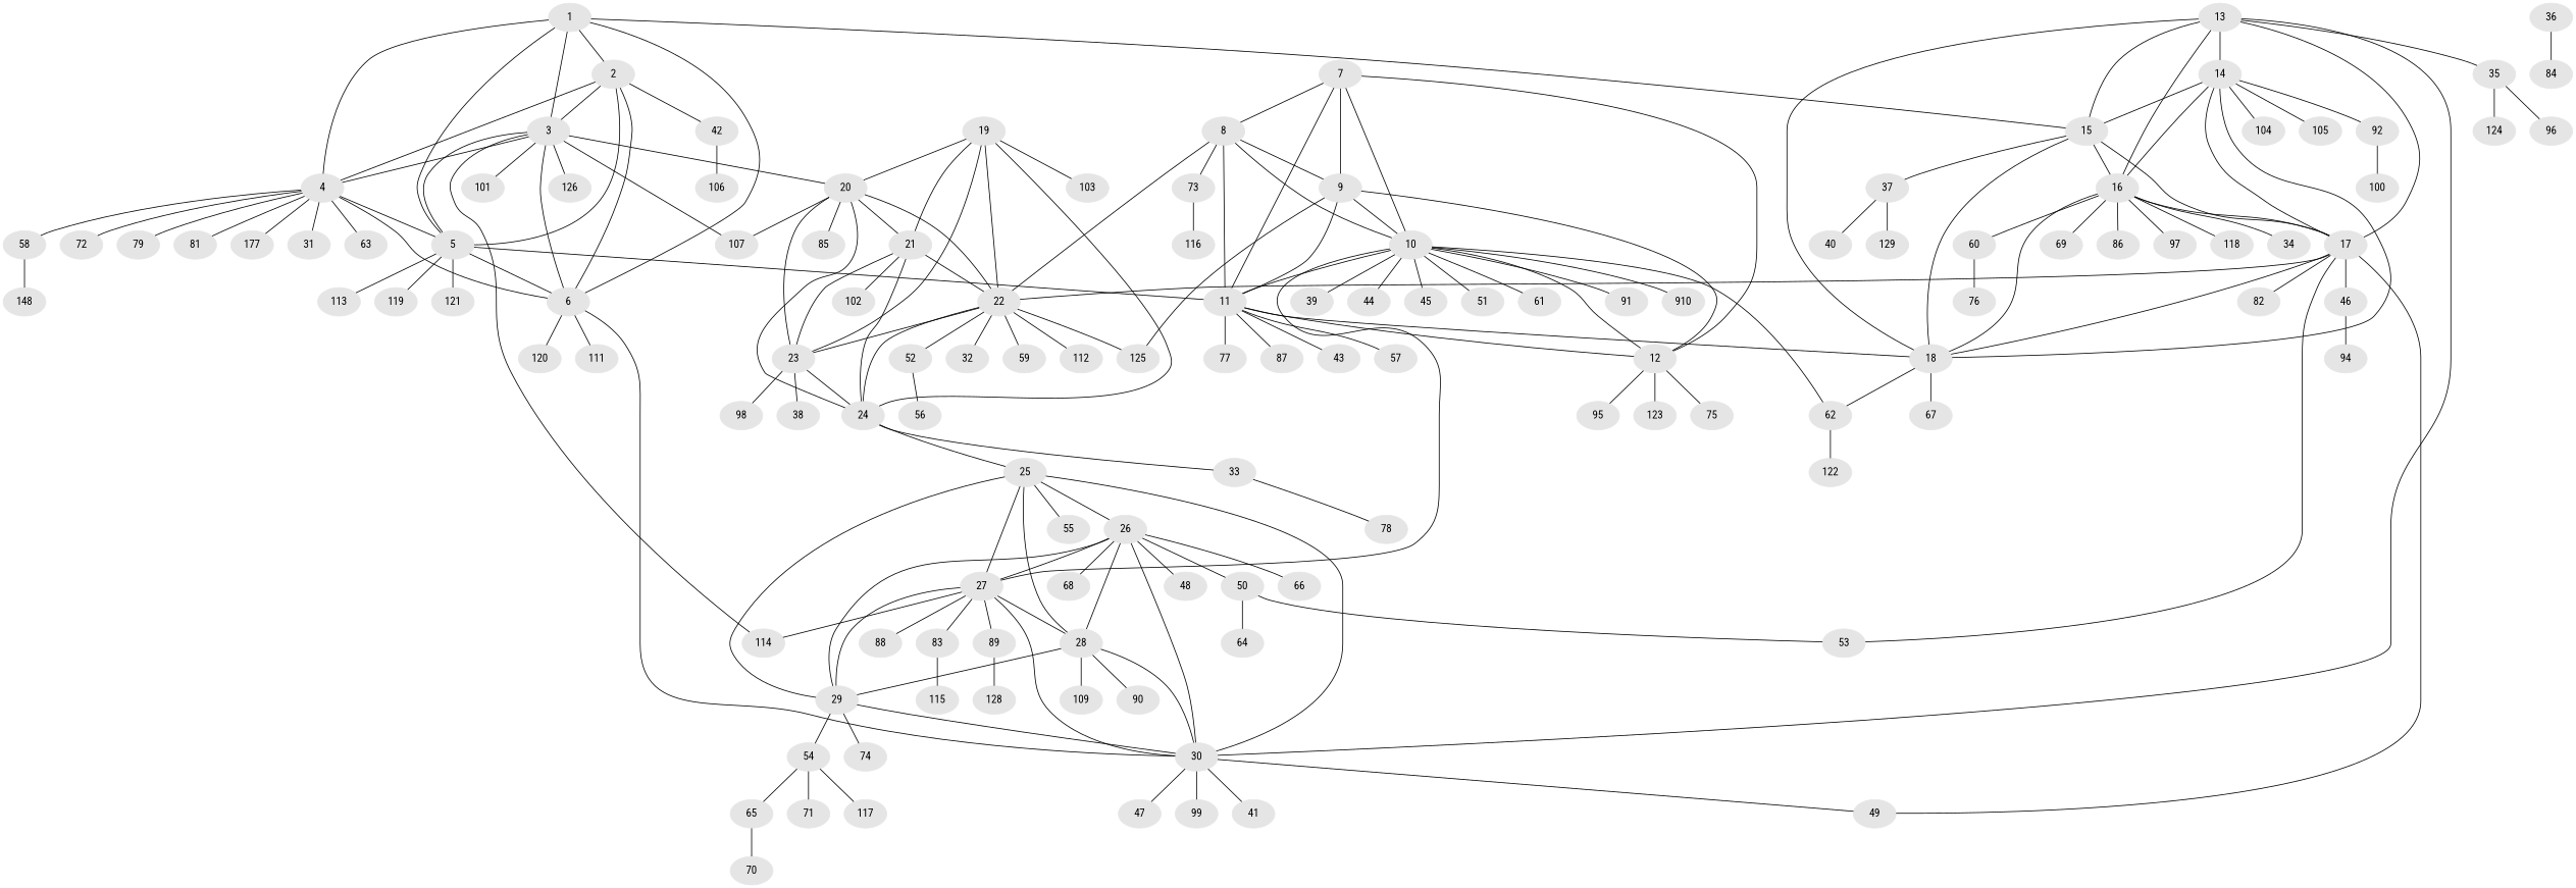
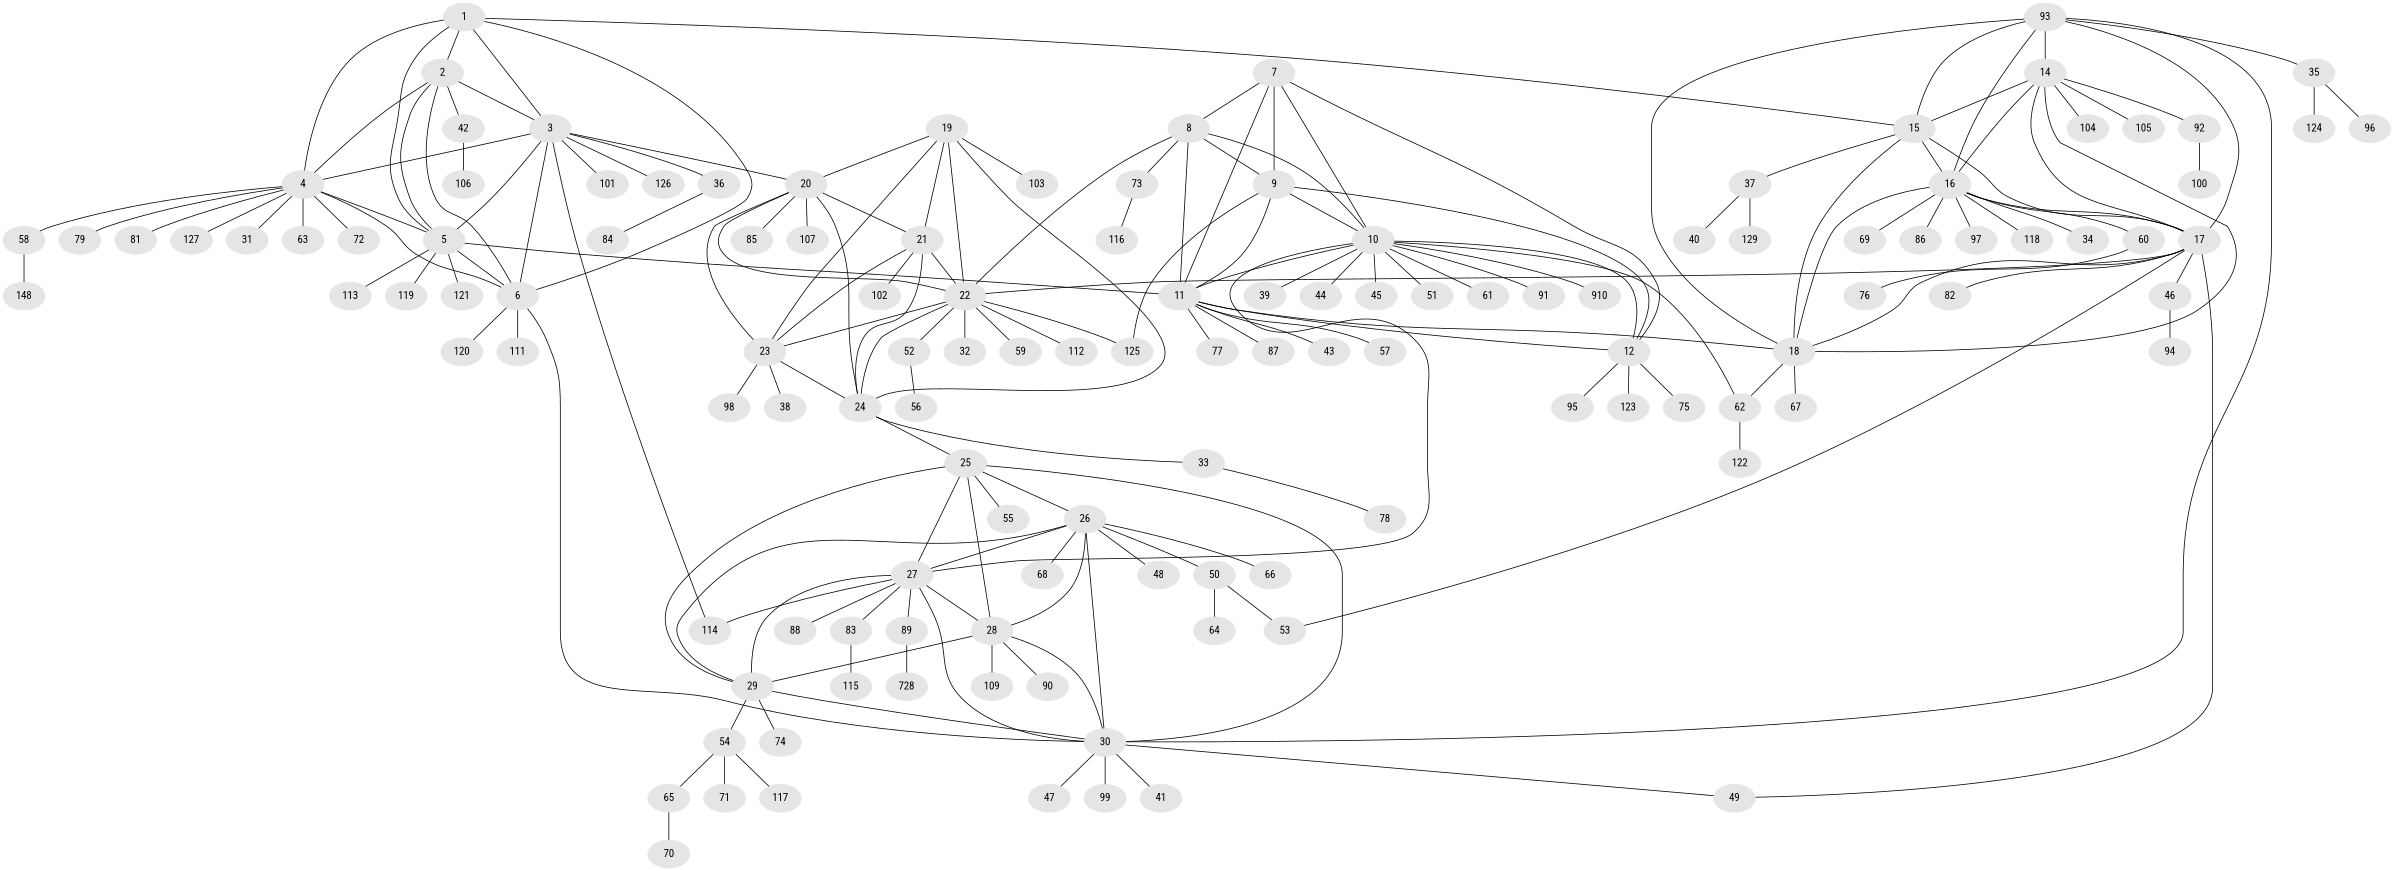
  graph {
    fontname="Roboto Condensed"
    node [color=gray90 fontname="Roboto Condensed" style=filled]
    edge [fontname="Roboto Condensed"]
    1
    2
    3
    4
    5
    6
    15
    42
    20
    36
    101
    114
    126
    31
    58
    63
    72
    79
    81
-   127 [label=177]
+   127
    11
    113
    119
    121
    30
    111
    120
    18
    16
    17
    37
    106
    22
    21
    23
    24
    85
    107
    84
    n40 [label=148]
    12
    43
    57
    77
    87
    49
    41
    47
    99
    7
    8
    9
    10
    73
    125
    27
    39
    44
    45
    51
    61
    62
    91
    n64 [label=910]
    75
    95
    123
    32
    52
    59
    112
    116
    28
    29
    83
    88
    89
    122
    67
-   13
+   13 [label=93]
    14
    35
    92
    104
    105
    34
    60
    69
    86
    97
    118
    46
    53
    82
    96
    124
    100
    40
    129
    76
    94
    19
    103
    102
    38
    98
    25
    33
    56
    26
    55
    78
    48
    50
    66
    68
    90
    109
    54
    74
    64
    115
-   128
+   128 [label=728]
    65
    71
    117
    70
    1 -- 2
    1 -- 3
    1 -- 4
    1 -- 5
    1 -- 6
    1 -- 15
    2 -- 3
    2 -- 4
    2 -- 5
    2 -- 6
    2 -- 42
    3 -- 4
    3 -- 5
    3 -- 6
    3 -- 20
-   3 -- 107
+   3 -- 36
    3 -- 101
    3 -- 114
    3 -- 126
    4 -- 5
    4 -- 6
    4 -- 31
    4 -- 58
    4 -- 63
    4 -- 72
    4 -- 79
    4 -- 81
    4 -- 127
    5 -- 6
    5 -- 11
    5 -- 113
    5 -- 119
    5 -- 121
    6 -- 30
    6 -- 111
    6 -- 120
    15 -- 18
    15 -- 16
    15 -- 17
    15 -- 37
    42 -- 106
    20 -- 22
    20 -- 21
    20 -- 23
    20 -- 24
    20 -- 85
    20 -- 107
    36 -- 84
    58 -- n40
    11 -- 18
    11 -- 12
    11 -- 43
    11 -- 57
    11 -- 77
    11 -- 87
    30 -- 49
    30 -- 41
    30 -- 47
    30 -- 99
    18 -- 62
    18 -- 67
    16 -- 18
    16 -- 17
    16 -- 34
    16 -- 60
    16 -- 69
    16 -- 86
    16 -- 97
    16 -- 118
    17 -- 18
    17 -- 22
    17 -- 49
    17 -- 46
    17 -- 53
    17 -- 82
    37 -- 40
    37 -- 129
    22 -- 23
    22 -- 24
    22 -- 125
    22 -- 32
    22 -- 52
    22 -- 59
    22 -- 112
    21 -- 22
    21 -- 23
    21 -- 24
    21 -- 102
    23 -- 24
    23 -- 38
    23 -- 98
    24 -- 25
    24 -- 33
    12 -- 75
    12 -- 95
    12 -- 123
    7 -- 11
    7 -- 12
    7 -- 8
    7 -- 9
    7 -- 10
    8 -- 11
    8 -- 22
    8 -- 9
    8 -- 10
    8 -- 73
    9 -- 11
    9 -- 12
    9 -- 10
    9 -- 125
    10 -- 11
    10 -- 12
    10 -- 27
    10 -- 39
    10 -- 44
    10 -- 45
    10 -- 51
    10 -- 61
    10 -- 62
    10 -- 91
    10 -- n64
    73 -- 116
    27 -- 114
    27 -- 30
    27 -- 28
    27 -- 29
    27 -- 83
    27 -- 88
    27 -- 89
    62 -- 122
    52 -- 56
    28 -- 30
    28 -- 29
    28 -- 90
    28 -- 109
    29 -- 30
    29 -- 54
    29 -- 74
    83 -- 115
    89 -- 128
    13 -- 15
    13 -- 30
    13 -- 18
    13 -- 16
    13 -- 17
    13 -- 14
    13 -- 35
    14 -- 15
    14 -- 18
    14 -- 16
    14 -- 17
    14 -- 92
    14 -- 104
    14 -- 105
    35 -- 96
    35 -- 124
    92 -- 100
    60 -- 76
    46 -- 94
    19 -- 20
    19 -- 22
    19 -- 21
    19 -- 23
    19 -- 24
    19 -- 103
    25 -- 30
    25 -- 27
    25 -- 28
    25 -- 29
    25 -- 26
    25 -- 55
    33 -- 78
    26 -- 30
    26 -- 27
    26 -- 28
    26 -- 29
    26 -- 48
    26 -- 50
    26 -- 66
    26 -- 68
    50 -- 53
    50 -- 64
    54 -- 65
    54 -- 71
    54 -- 117
    65 -- 70
  }
